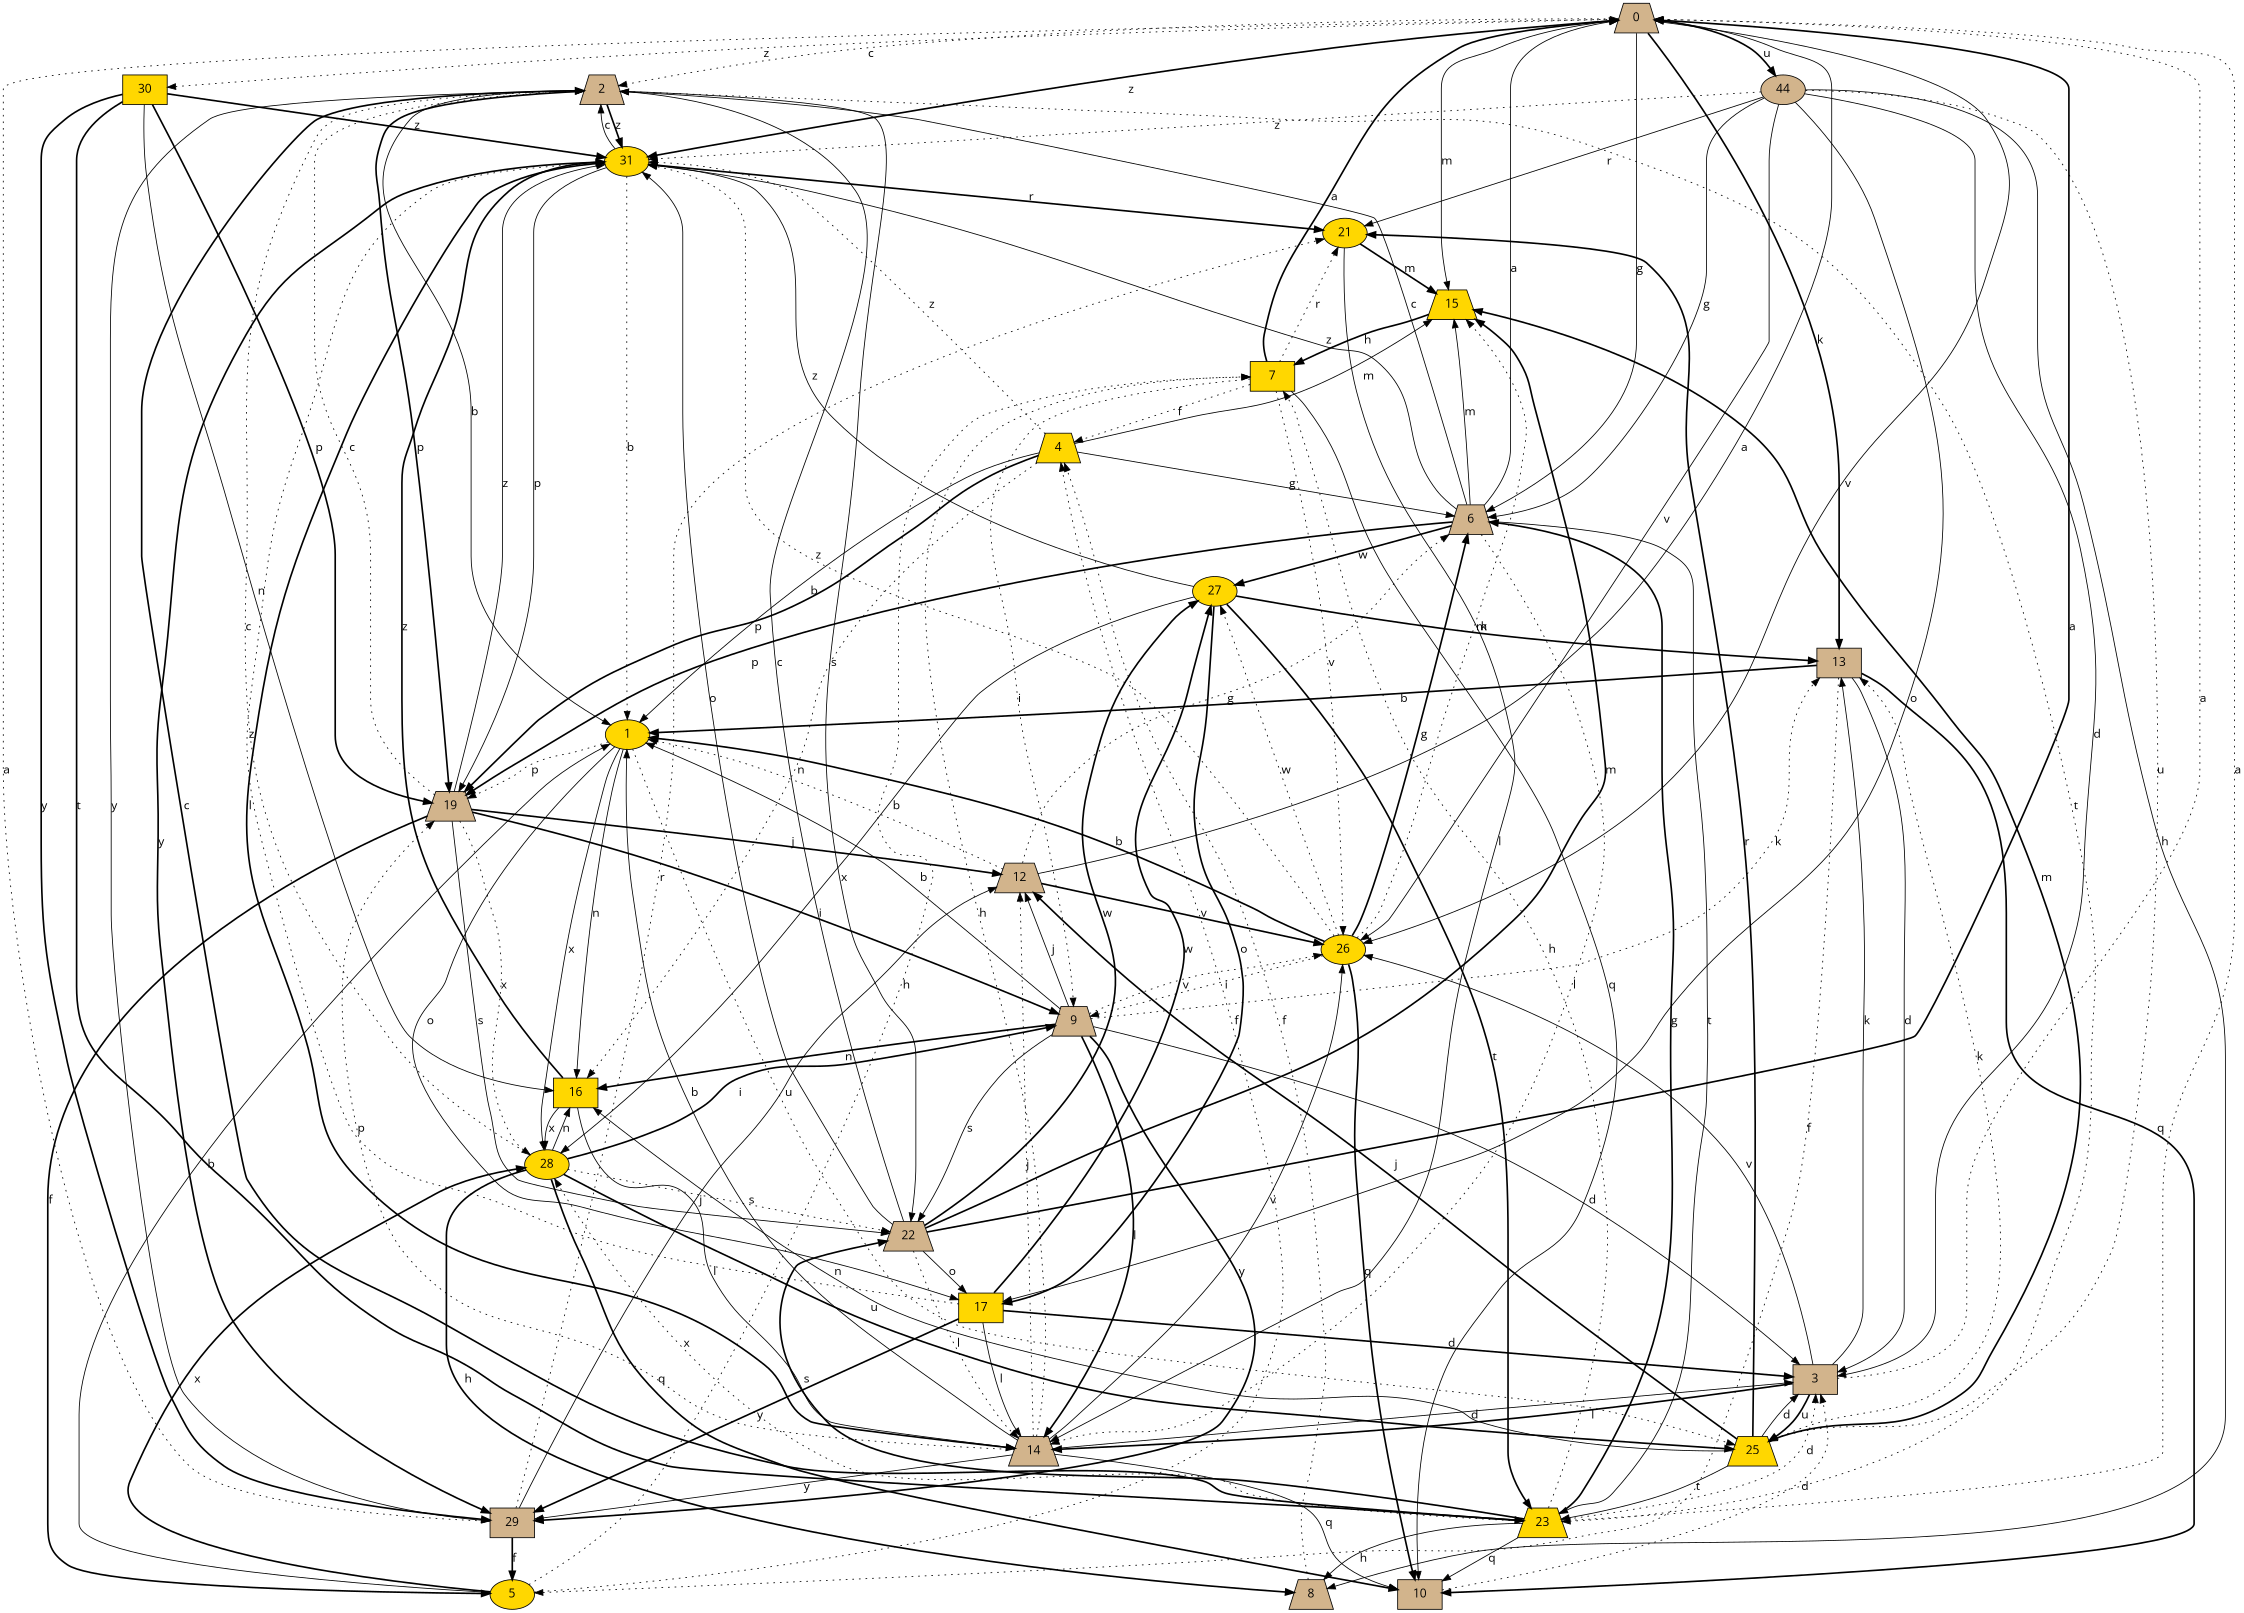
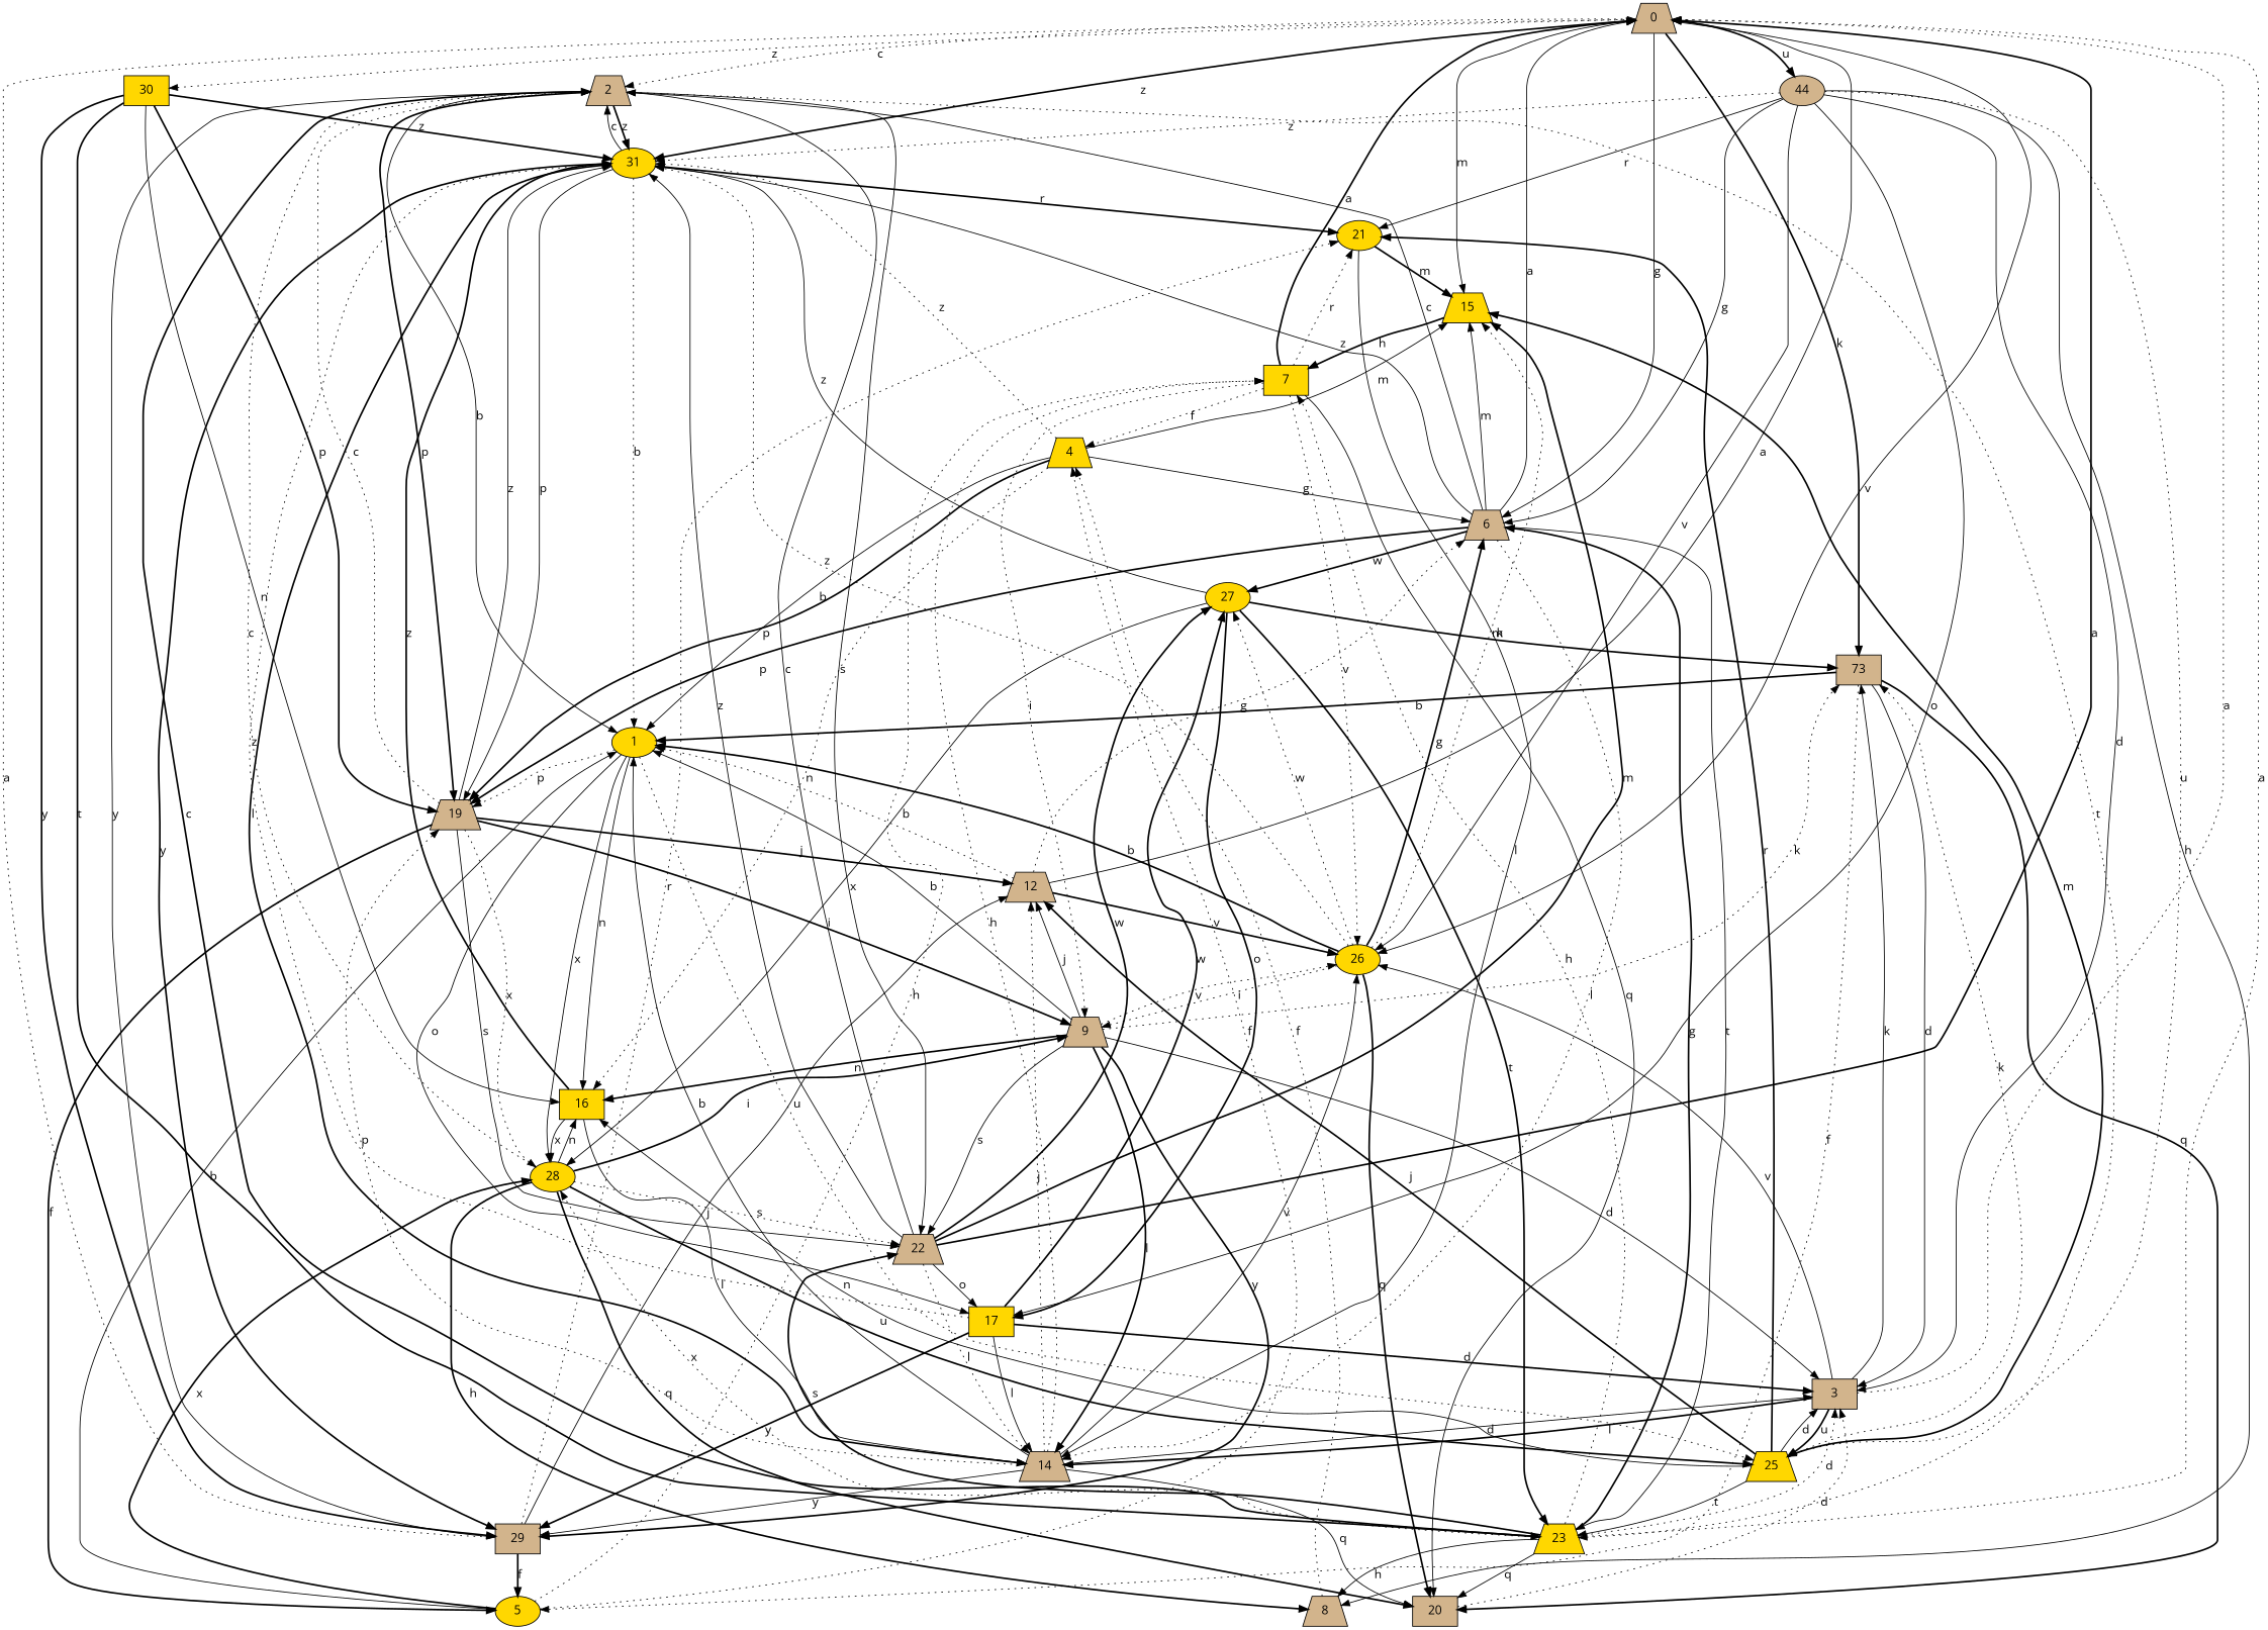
  strict digraph {
    fontname="Open Sans"
    node [fillcolor=gold fontname="Open Sans" shape=trapezium style=filled]
    edge [fontname="Open Sans" style=solid]
    0 [fillcolor=tan]
    2 [fillcolor=tan]
    6 [fillcolor=tan]
-   13 [fillcolor=tan shape=box]
+   13 [fillcolor=tan shape=box label=73]
    15
    n6 [fillcolor=tan label=44 shape=ellipse]
    26 [shape=ellipse]
    30 [shape=box]
    31 [shape=ellipse]
    1 [shape=ellipse]
    19 [fillcolor=tan]
    22 [fillcolor=tan]
    23
    29 [fillcolor=tan shape=box]
    14 [fillcolor=tan]
    27 [shape=ellipse]
    3 [fillcolor=tan shape=box]
    5 [shape=ellipse]
-   20 [fillcolor=tan shape=box label=10]
+   20 [fillcolor=tan shape=box]
    7 [shape=box]
    17 [shape=box]
    25
    21 [shape=ellipse]
    8 [fillcolor=tan]
    9 [fillcolor=tan]
    16 [shape=box]
    28 [shape=ellipse]
    12 [fillcolor=tan]
    4
    0 -> 2 [label=c style=dotted]
    0 -> 6 [label=g]
    0 -> 13 [label=k style=bold]
    0 -> 15 [label=m]
    0 -> n6 [label=u style=bold]
    0 -> 26 [label=v]
    0 -> 30 [label=z style=dotted]
    0 -> 31 [label=z style=bold]
    2 -> 31 [label=z style=bold]
    2 -> 1 [label=b]
    2 -> 19 [label=p style=bold]
    2 -> 22 [label=s]
    2 -> 23 [label=t style=dotted]
    2 -> 29 [label=y]
    6 -> 0 [label=a]
    6 -> 2 [label=c]
    6 -> 15 [label=m]
    6 -> 31 [label=z]
    6 -> 19 [label=p style=bold]
    6 -> 23 [label=t]
    6 -> 14 [label=l style=dotted]
    6 -> 27 [label=w style=bold]
    13 -> 1 [label=b style=bold]
    13 -> 3 [label=d]
    13 -> 5 [label=f style=dotted]
    13 -> 20 [label=q style=bold]
    15 -> 7 [label=h style=bold]
    n6 -> 6 [label=g]
    n6 -> 26 [label=v]
    n6 -> 31 [label=z style=dotted]
    n6 -> 3 [label=d]
    n6 -> 17 [label=o]
    n6 -> 25 [label=u style=dotted]
    n6 -> 21 [label=r]
    n6 -> 8 [label=h]
    26 -> 6 [label=g style=bold]
    26 -> 15 [label=m style=dotted]
    26 -> 31 [label=z style=dotted]
    26 -> 1 [label=b style=bold]
    26 -> 27 [label=w style=dotted]
    26 -> 20 [label=q style=bold]
    26 -> 9 [label=i style=dotted]
    30 -> 31 [label=z style=bold]
    30 -> 19 [label=p style=bold]
    30 -> 23 [label=t style=bold]
    30 -> 29 [label=y style=bold]
    30 -> 16 [label=n]
    31 -> 2 [label=c]
    31 -> 1 [label=b style=dotted]
    31 -> 19 [label=p]
    31 -> 29 [label=y style=bold]
    31 -> 14 [label=l style=bold]
    31 -> 21 [label=r style=bold]
    1 -> 19 [label=p style=dotted]
    1 -> 17 [label=o]
    1 -> 25 [label=u style=dotted]
    1 -> 16 [label=n]
    1 -> 28 [label=x]
    19 -> 2 [label=c style=dotted]
    19 -> 31 [label=z]
    19 -> 22 [label=s]
    19 -> 5 [label=f style=bold]
    19 -> 9 [label=i style=bold]
    19 -> 28 [label=x style=dotted]
    19 -> 12 [label=j style=bold]
    22 -> 0 [label=a style=bold]
    22 -> 2 [label=c]
    22 -> 15 [label=m style=bold]
-   22 -> 31 [label=o]
+   22 -> 31 [label=z]
    22 -> 14 [label=l style=dotted]
    22 -> 27 [label=w style=bold]
    22 -> 17 [label=o]
    23 -> 0 [label=a style=dotted]
    23 -> 2 [label=c style=bold]
    23 -> 6 [label=g style=bold]
    23 -> 22 [label=s style=bold]
    23 -> 3 [label=d style=dotted]
    23 -> 20 [label=q]
    23 -> 7 [label=h style=dotted]
    23 -> 8 [label=h]
    23 -> 28 [label=x style=dotted]
    29 -> 0 [label=a style=dotted]
    29 -> 5 [label=f style=bold]
    29 -> 21 [label=r style=dotted]
    29 -> 12 [label=j]
    14 -> 26 [label=v]
    14 -> 1 [label=b]
    14 -> 19 [label=p style=dotted]
    14 -> 29 [label=y]
    14 -> 3 [label=d]
    14 -> 20 [label=q]
    14 -> 7 [label=h style=dotted]
    14 -> 12 [label=j style=dotted]
    27 -> 13 [label=k style=bold]
    27 -> 31 [label=z]
    27 -> 23 [label=t style=bold]
    27 -> 17 [label=o style=bold]
    27 -> 28 [label=x]
    3 -> 0 [label=a style=dotted]
    3 -> 13 [label=k]
    3 -> 26 [label=v]
    3 -> 14 [label=l style=bold]
    3 -> 25 [label=u style=bold]
    5 -> 1 [label=b]
    5 -> 7 [label=h style=dotted]
    5 -> 28 [label=x style=bold]
    5 -> 4 [label=f style=dotted]
    20 -> 3 [label=d style=dotted]
    7 -> 0 [label=a style=bold]
    7 -> 26 [label=v style=dotted]
    7 -> 20 [label=q]
    7 -> 21 [label=r style=dotted]
    7 -> 9 [label=i style=dotted]
    7 -> 4 [label=f style=dotted]
    17 -> 31 [label=z style=dotted]
    17 -> 29 [label=y style=bold]
    17 -> 14 [label=l]
    17 -> 27 [label=w style=bold]
    17 -> 3 [label=d style=bold]
    25 -> 13 [label=k style=dotted]
    25 -> 15 [label=m style=bold]
    25 -> 23 [label=t]
    25 -> 3 [label=d]
    25 -> 21 [label=r style=bold]
    25 -> 16 [label=n]
    25 -> 12 [label=j style=bold]
    21 -> 15 [label=m style=bold]
    21 -> 14 [label=l]
    8 -> 4 [label=f style=dotted]
    9 -> 13 [label=k style=dotted]
    9 -> 26 [label=v style=dotted]
    9 -> 1 [label=b]
    9 -> 22 [label=s]
    9 -> 29 [label=y style=bold]
    9 -> 14 [label=l style=bold]
    9 -> 3 [label=d]
    9 -> 16 [label=n style=bold]
    9 -> 12 [label=j]
    16 -> 31 [label=z style=bold]
    16 -> 14 [label=l]
    16 -> 28 [label=x]
    28 -> 2 [label=c style=dotted]
    28 -> 22 [label=s style=dotted]
    28 -> 20 [label=q style=bold]
    28 -> 25 [label=u style=bold]
    28 -> 8 [label=h style=bold]
    28 -> 9 [label=i style=bold]
    28 -> 16 [label=n]
    12 -> 0 [label=a]
    12 -> 6 [label=g style=dotted]
    12 -> 26 [label=v style=bold]
    12 -> 1 [label=b style=dotted]
    4 -> 6 [label=g]
    4 -> 15 [label=m]
    4 -> 31 [label=z style=dotted]
    4 -> 1 [label=b]
    4 -> 19 [label=p style=bold]
    4 -> 16 [label=n style=dotted]
  }
